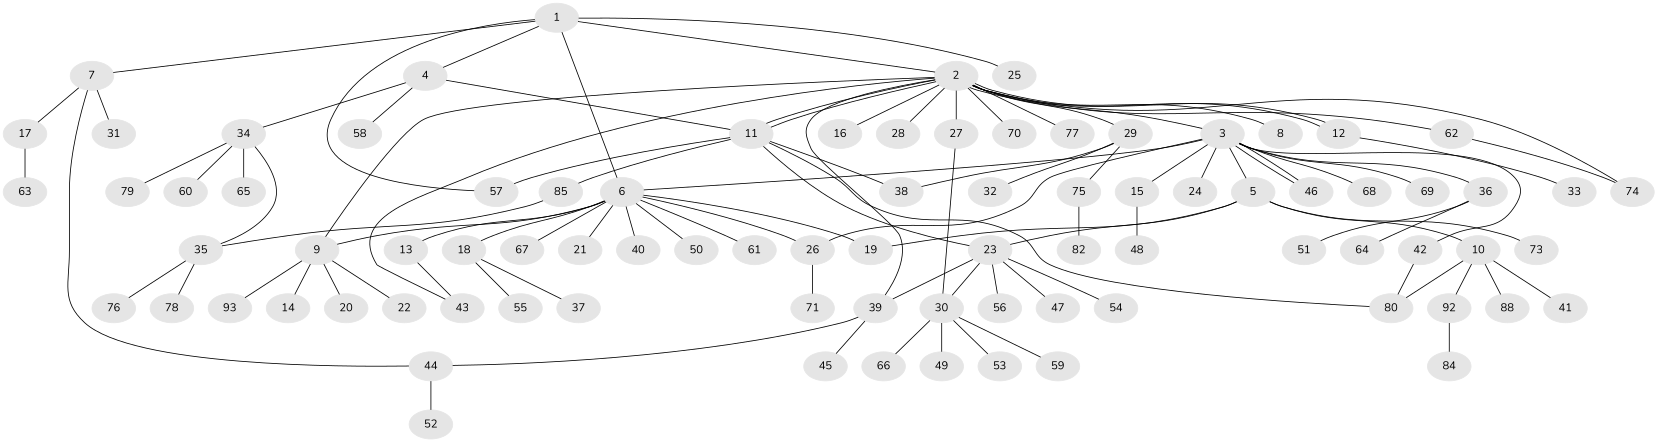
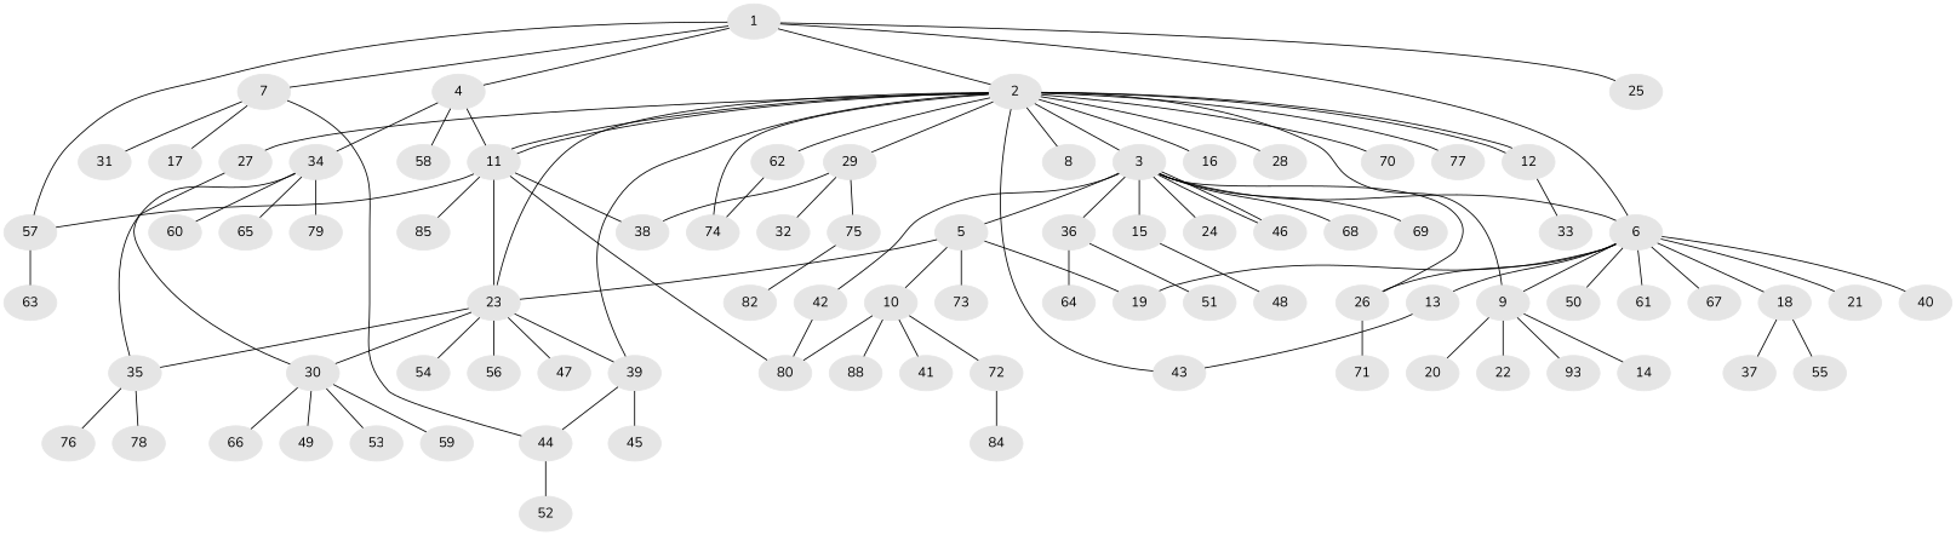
  graph {
    fontname=Nunito
    node [color=gray90 fontname=Nunito style=filled]
    edge [fontname=Nunito]
    1
    2
    4
    6
    7
    25
    57
    3
    8
    9
    11
    12
    16
    23
    27
    28
    29
    39
    43
    62
    70
    74
    77
    34
    58
    26
    19
    13
    18
    21
    40
    50
    61
    67
    17
    31
    44
    63
    5
    15
    24
    36
    42
    46
    68
    69
    14
    20
    22
    n50 [label=93]
    80
    38
    85
    33
    30
    35
    47
    54
    56
    32
    75
    45
    10
    73
    48
    71
    51
    64
    60
    65
    79
    41
-   72 [label=92]
+   72
    n74 [label=88]
    37
    55
    52
    84
    49
    53
    59
    66
    76
    78
    82
    1 -- 2
    1 -- 4
    1 -- 6
    1 -- 7
    1 -- 25
    1 -- 57
    2 -- 3
    2 -- 8
    2 -- 9
    2 -- 11
    2 -- 11
    2 -- 12
    2 -- 12
    2 -- 16
+   2 -- 23
    2 -- 27
    2 -- 28
    2 -- 29
    2 -- 39
    2 -- 43
    2 -- 62
    2 -- 70
    2 -- 74
    2 -- 77
    4 -- 11
    4 -- 34
    4 -- 58
    6 -- 9
    6 -- 26
    6 -- 19
    6 -- 13
    6 -- 18
    6 -- 21
    6 -- 40
    6 -- 50
    6 -- 61
    6 -- 67
    7 -- 17
    7 -- 31
    7 -- 44
-   17 -- 63
+   57 -- 63
    3 -- 6
    3 -- 26
    3 -- 5
    3 -- 15
    3 -- 24
    3 -- 36
    3 -- 42
    3 -- 46
    3 -- 46
    3 -- 68
    3 -- 69
    9 -- 14
    9 -- 20
    9 -- 22
    9 -- n50
    11 -- 57
    11 -- 23
    11 -- 80
    11 -- 38
    11 -- 85
    12 -- 33
    23 -- 39
    23 -- 30
-   85 -- 35
+   23 -- 35
    23 -- 47
    23 -- 54
    23 -- 56
    27 -- 30
    29 -- 38
    29 -- 32
    29 -- 75
    39 -- 44
    39 -- 45
    62 -- 74
    34 -- 35
    34 -- 60
    34 -- 65
    34 -- 79
    26 -- 71
    13 -- 43
    18 -- 37
    18 -- 55
    44 -- 52
    5 -- 23
    5 -- 19
    5 -- 10
    5 -- 73
    15 -- 48
    36 -- 51
    36 -- 64
    42 -- 80
    30 -- 49
    30 -- 53
    30 -- 59
    30 -- 66
    35 -- 76
    35 -- 78
    75 -- 82
    10 -- 80
    10 -- 41
    10 -- 72
    10 -- n74
    72 -- 84
  }
